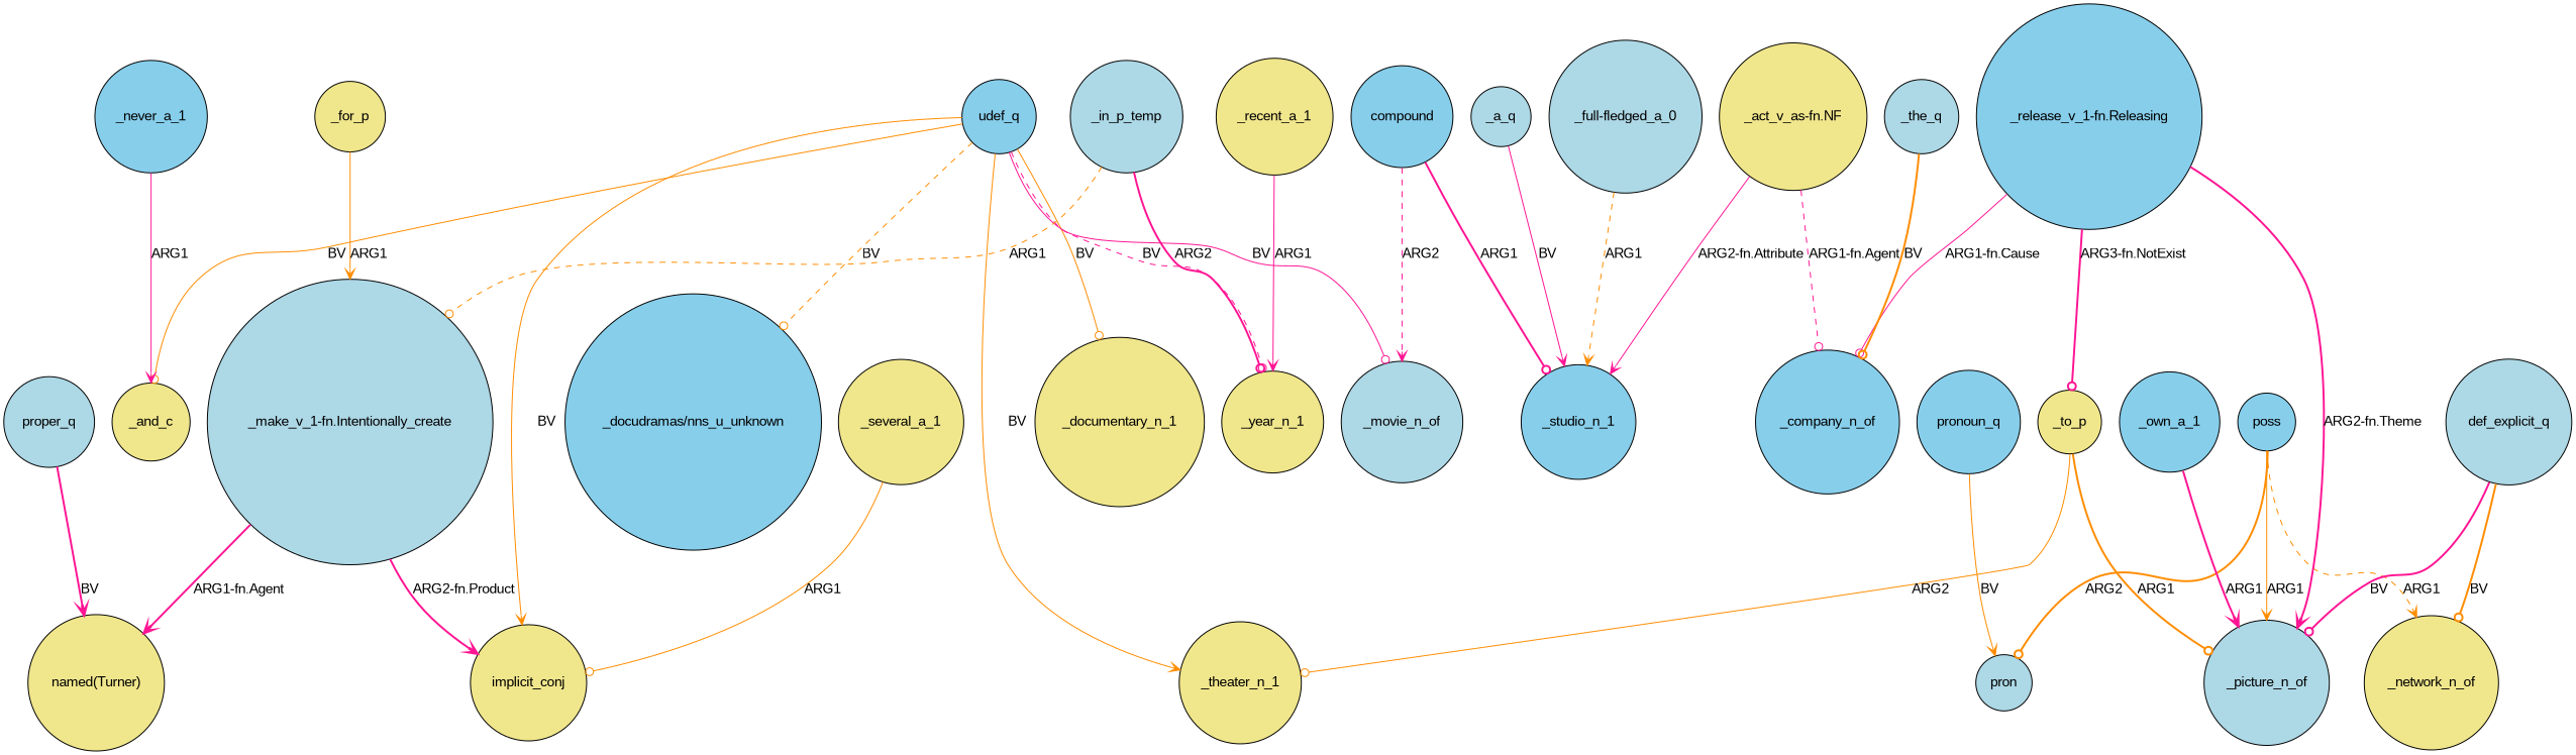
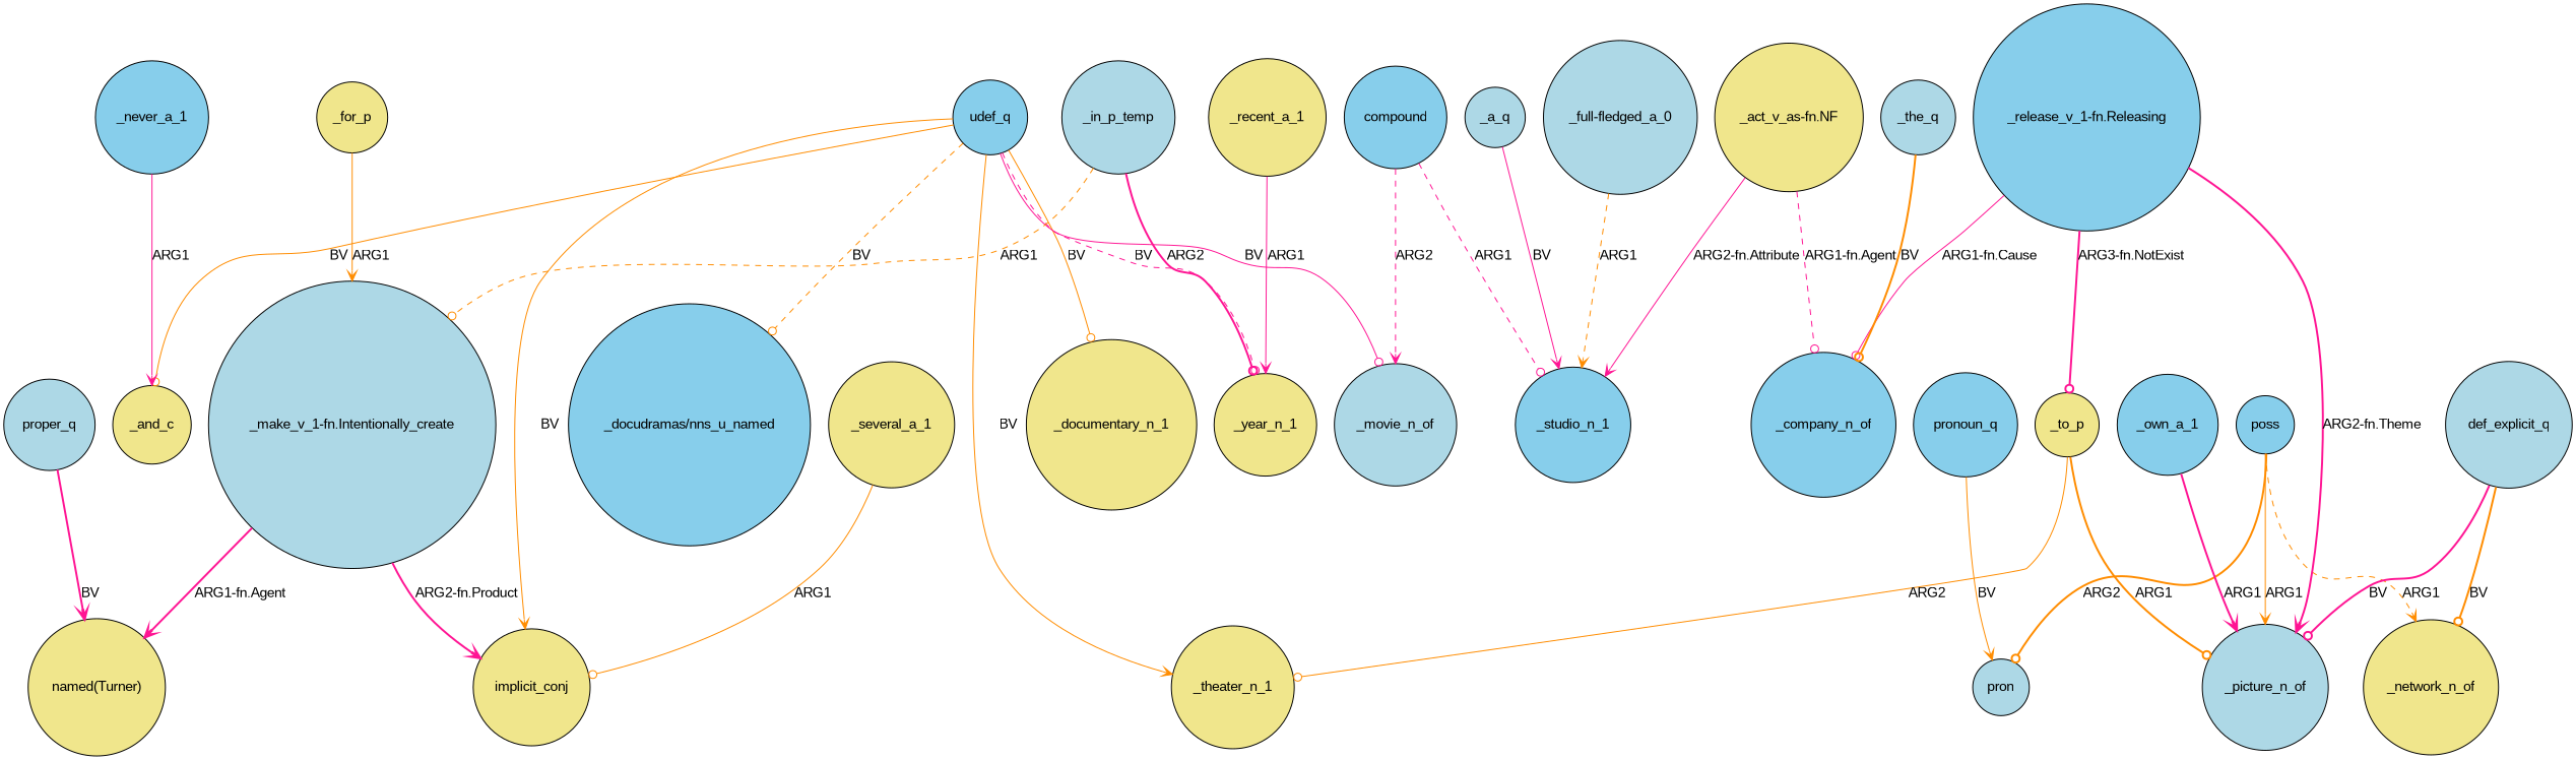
  digraph {
    fontname="Liberation Sans"
    node [fillcolor=khaki fontname="Liberation Sans" shape=circle style=filled]
    edge [arrowhead=odot color=deeppink fontname="Liberation Sans" style=solid]
    _picture_n_of [fillcolor=lightblue]
    _to_p
    _theater_n_1
    proper_q [fillcolor=lightblue]
    "named(Turner)"
    poss [fillcolor=skyblue]
    pron [fillcolor=lightblue]
    _network_n_of
    "_release_v_1-fn.Releasing" [fillcolor=skyblue]
    _company_n_of [fillcolor=skyblue]
    udef_q [fillcolor=skyblue]
    _documentary_n_1
    _and_c
    implicit_conj
-   "_docudramas/nns_u_unknown" [fillcolor=skyblue]
+   "_docudramas/nns_u_unknown" [fillcolor=skyblue label="_docudramas/nns_u_named"]
    _movie_n_of [fillcolor=lightblue]
    _year_n_1
    n18 [fillcolor=lightblue label="_full-fledged_a_0"]
    _studio_n_1 [fillcolor=skyblue]
    _own_a_1 [fillcolor=skyblue]
    def_explicit_q [fillcolor=lightblue]
    _in_p_temp [fillcolor=lightblue]
    "_make_v_1-fn.Intentionally_create" [fillcolor=lightblue]
    _never_a_1 [fillcolor=skyblue]
    "_act_v_as-fn.NF"
    _the_q [fillcolor=lightblue]
    compound [fillcolor=skyblue]
    pronoun_q [fillcolor=skyblue]
    _for_p
    _a_q [fillcolor=lightblue]
    _recent_a_1
    _several_a_1
    _to_p -> _picture_n_of [color=darkorange label=ARG1 style=bold]
    _to_p -> _theater_n_1 [color=darkorange label=ARG2]
    proper_q -> "named(Turner)" [arrowhead=vee label=BV style=bold]
    poss -> _picture_n_of [arrowhead=vee color=darkorange label=ARG1]
    poss -> pron [color=darkorange label=ARG2 style=bold]
    poss -> _network_n_of [arrowhead=vee color=darkorange label=ARG1 style=dashed]
    "_release_v_1-fn.Releasing" -> _picture_n_of [arrowhead=vee label="ARG2-fn.Theme" style=bold]
    "_release_v_1-fn.Releasing" -> _to_p [label="ARG3-fn.NotExist" style=bold]
    "_release_v_1-fn.Releasing" -> _company_n_of [label="ARG1-fn.Cause"]
    udef_q -> _theater_n_1 [arrowhead=vee color=darkorange label=BV]
    udef_q -> _documentary_n_1 [color=darkorange label=BV]
    udef_q -> _and_c [color=darkorange label=BV]
    udef_q -> implicit_conj [arrowhead=vee color=darkorange label=BV]
    udef_q -> "_docudramas/nns_u_unknown" [color=darkorange label=BV style=dashed]
    udef_q -> _movie_n_of [label=BV]
    udef_q -> _year_n_1 [label=BV style=dashed]
    n18 -> _studio_n_1 [arrowhead=vee color=darkorange label=ARG1 style=dashed]
    _own_a_1 -> _picture_n_of [arrowhead=vee label=ARG1 style=bold]
    def_explicit_q -> _picture_n_of [label=BV style=bold]
    def_explicit_q -> _network_n_of [color=darkorange label=BV style=bold]
    _in_p_temp -> _year_n_1 [label=ARG2 style=bold]
    _in_p_temp -> "_make_v_1-fn.Intentionally_create" [color=darkorange label=ARG1 style=dashed]
    "_make_v_1-fn.Intentionally_create" -> "named(Turner)" [arrowhead=vee label="ARG1-fn.Agent" style=bold]
    "_make_v_1-fn.Intentionally_create" -> implicit_conj [arrowhead=vee label="ARG2-fn.Product" style=bold]
    _never_a_1 -> _and_c [arrowhead=vee label=ARG1]
    "_act_v_as-fn.NF" -> _company_n_of [label="ARG1-fn.Agent" style=dashed]
    "_act_v_as-fn.NF" -> _studio_n_1 [arrowhead=vee label="ARG2-fn.Attribute"]
    _the_q -> _company_n_of [color=darkorange label=BV style=bold]
    compound -> _movie_n_of [arrowhead=vee label=ARG2 style=dashed]
-   compound -> _studio_n_1 [label=ARG1 style=bold]
+   compound -> _studio_n_1 [label=ARG1 style=dashed]
    pronoun_q -> pron [arrowhead=vee color=darkorange label=BV]
    _for_p -> "_make_v_1-fn.Intentionally_create" [arrowhead=vee color=darkorange label=ARG1]
    _a_q -> _studio_n_1 [arrowhead=vee label=BV]
    _recent_a_1 -> _year_n_1 [arrowhead=vee label=ARG1]
    _several_a_1 -> implicit_conj [color=darkorange label=ARG1]
  }
